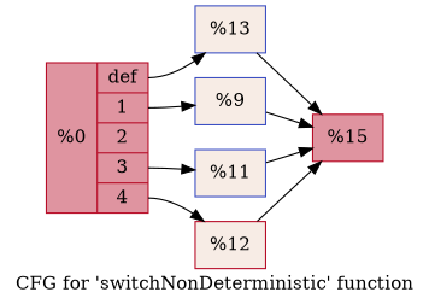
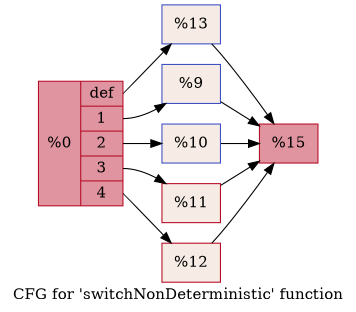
  digraph {
    label="CFG for 'switchNonDeterministic' function"
    rankdir=LR
    node [color="#3d50c3ff" fillcolor="#ecd3c570" shape=record style=filled]
    n1 [color="#b70d28ff" fillcolor="#b70d2870" label="{%0 |{<s0>def|<s1>1|<s2>2|<s3>3|<s4>4}}"]
    n2 [label="{%13 }"]
    n3 [label="{%9 }"]
-   n5 [label="{%11 }"]
+   n4 [label="{%10 }"]
+   n5 [color="#b70d28ff" label="{%11 }"]
    n6 [color="#b70d28ff" label="{%12 }"]
    n7 [color="#b70d28ff" fillcolor="#b70d2870" label="{%15 }"]
    n1 -> n2 [tailport=s0]
    n1 -> n3 [tailport=s1]
+   n1 -> n4 [tailport=s2]
    n1 -> n5 [tailport=s3]
    n1 -> n6 [tailport=s4]
    n2 -> n7
    n3 -> n7
+   n4 -> n7
    n5 -> n7
    n6 -> n7
  }
